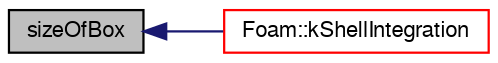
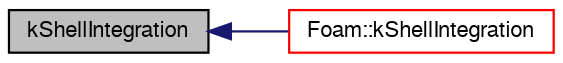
  digraph {
    rankdir=LR
    node [fontname=FreeSans fontsize=10 shape=record]
-   n1 [color=black fillcolor=grey75 fontcolor=black height=0.2 label=sizeOfBox style=filled width=0.4]
+   n1 [color=black fillcolor=grey75 fontcolor=black height=0.2 label=kShellIntegration style=filled width=0.4]
    n2 [color=red height=0.2 label="Foam::kShellIntegration" width=0.4]
    n1 -> n2 [color=midnightblue dir=back fontname=FreeSans fontsize=10 labelfontname=FreeSans labelfontsize=10 style=solid]
  }
